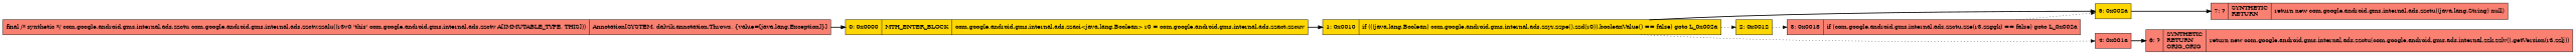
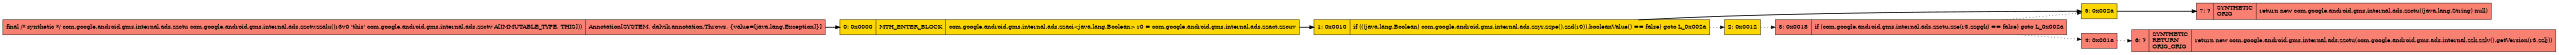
  digraph {
    rankdir=LR
    node [fillcolor=salmon shape=record style=filled]
    edge [style=dotted]
    n1 [fillcolor=gold label="{0\:\ 0x0000|MTH_ENTER_BLOCK\l|com.google.android.gms.internal.ads.zzaci\<java.lang.Boolean\> r0 = com.google.android.gms.internal.ads.zzact.zzcuv\l}"]
    n2 [fillcolor=gold label="{1\:\ 0x0010|if (((java.lang.Boolean) com.google.android.gms.internal.ads.zzyr.zzpe().zzd(r0)).booleanValue() == false) goto L_0x002a\l}"]
    n3 [fillcolor=gold label="{2\:\ 0x0012}"]
    n4 [fillcolor=gold label="{5\:\ 0x002a}"]
    n5 [label="{3\:\ 0x0018|if (com.google.android.gms.internal.ads.zzctu.zze(r3.zzggk) == false) goto L_0x002a\l}"]
-   n6 [label="{7\:\ ?|SYNTHETIC\lRETURN\l|return new com.google.android.gms.internal.ads.zzctu((java.lang.String) null)\l}"]
+   n6 [label="{7\:\ ?|SYNTHETIC\lORIG\l|return new com.google.android.gms.internal.ads.zzctu((java.lang.String) null)\l}"]
    n7 [label="{4\:\ 0x001a}"]
    n8 [label="{6\:\ ?|SYNTHETIC\lRETURN\lORIG_ORIG\l|return new com.google.android.gms.internal.ads.zzctu(com.google.android.gms.ads.internal.zzk.zzlv().getVersion(r3.zzlj))\l}"]
    n9 [label="{final \/* synthetic *\/ com.google.android.gms.internal.ads.zzctu com.google.android.gms.internal.ads.zzctv.zzalu((r3v0 'this' com.google.android.gms.internal.ads.zzctv A[IMMUTABLE_TYPE, THIS]))  | Annotation[SYSTEM, dalvik.annotation.Throws, \{value=[java.lang.Exception]\}]\l}"]
    n1 -> n2 [style=bold]
    n2 -> n3
    n2 -> n4 [style=bold]
    n3 -> n5
    n4 -> n6 [style=bold]
    n5 -> n4
-   n2 -> n7
-   n7 -> n8 [style=bold]
+   n5 -> n7
+   n7 -> n8
    n9 -> n1 [style=bold]
  }
